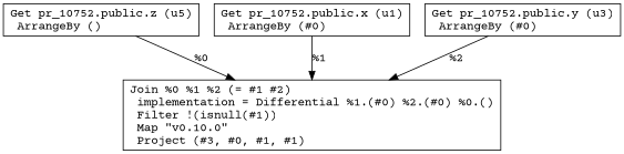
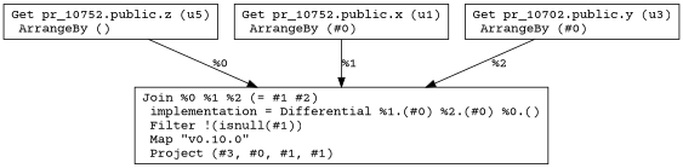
  digraph {
    fontname="Courier Prime"
    node [shape=record fontname="Courier Prime"]
    edge [fontname="Courier Prime"]
    n1 [label=" Get pr_10752.public.z (u5)\l ArrangeBy ()\l"]
    n2 [label=" Join %0 %1 %2 (= #1 #2)\l  implementation = Differential %1.(#0) %2.(#0) %0.()\l Filter !(isnull(#1))\l Map \"v0.10.0\"\l Project (#3, #0, #1, #1)\l"]
    n3 [label=" Get pr_10752.public.x (u1)\l ArrangeBy (#0)\l"]
-   n4 [label=" Get pr_10752.public.y (u3)\l ArrangeBy (#0)\l"]
+   n4 [label=" Get pr_10702.public.y (u3)\l ArrangeBy (#0)\l"]
    n1 -> n2 [label="%0\l"]
    n3 -> n2 [label="%1\l"]
    n4 -> n2 [label="%2\l"]
  }
